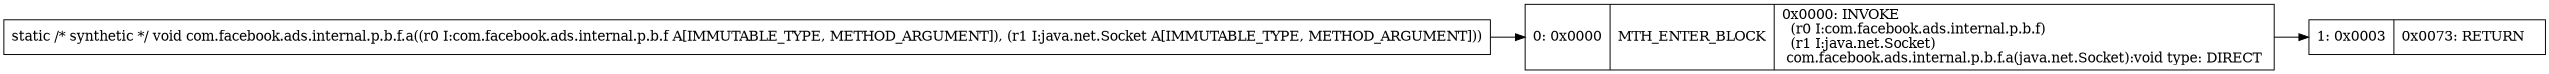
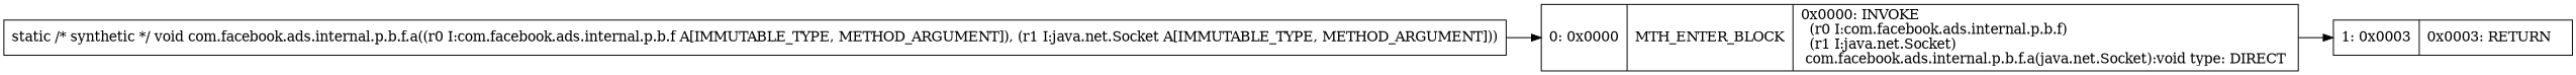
  digraph {
    rankdir=LR
    node [shape=record]
    n1 [label="{0\:\ 0x0000|MTH_ENTER_BLOCK\l|0x0000: INVOKE  \l  (r0 I:com.facebook.ads.internal.p.b.f)\l  (r1 I:java.net.Socket)\l com.facebook.ads.internal.p.b.f.a(java.net.Socket):void type: DIRECT \l}"]
-   n2 [label="{1\:\ 0x0003|0x0073: RETURN   \l}"]
+   n2 [label="{1\:\ 0x0003|0x0003: RETURN   \l}"]
    n3 [label="{static \/* synthetic *\/ void com.facebook.ads.internal.p.b.f.a((r0 I:com.facebook.ads.internal.p.b.f A[IMMUTABLE_TYPE, METHOD_ARGUMENT]), (r1 I:java.net.Socket A[IMMUTABLE_TYPE, METHOD_ARGUMENT])) }"]
    n1 -> n2
    n3 -> n1
  }
